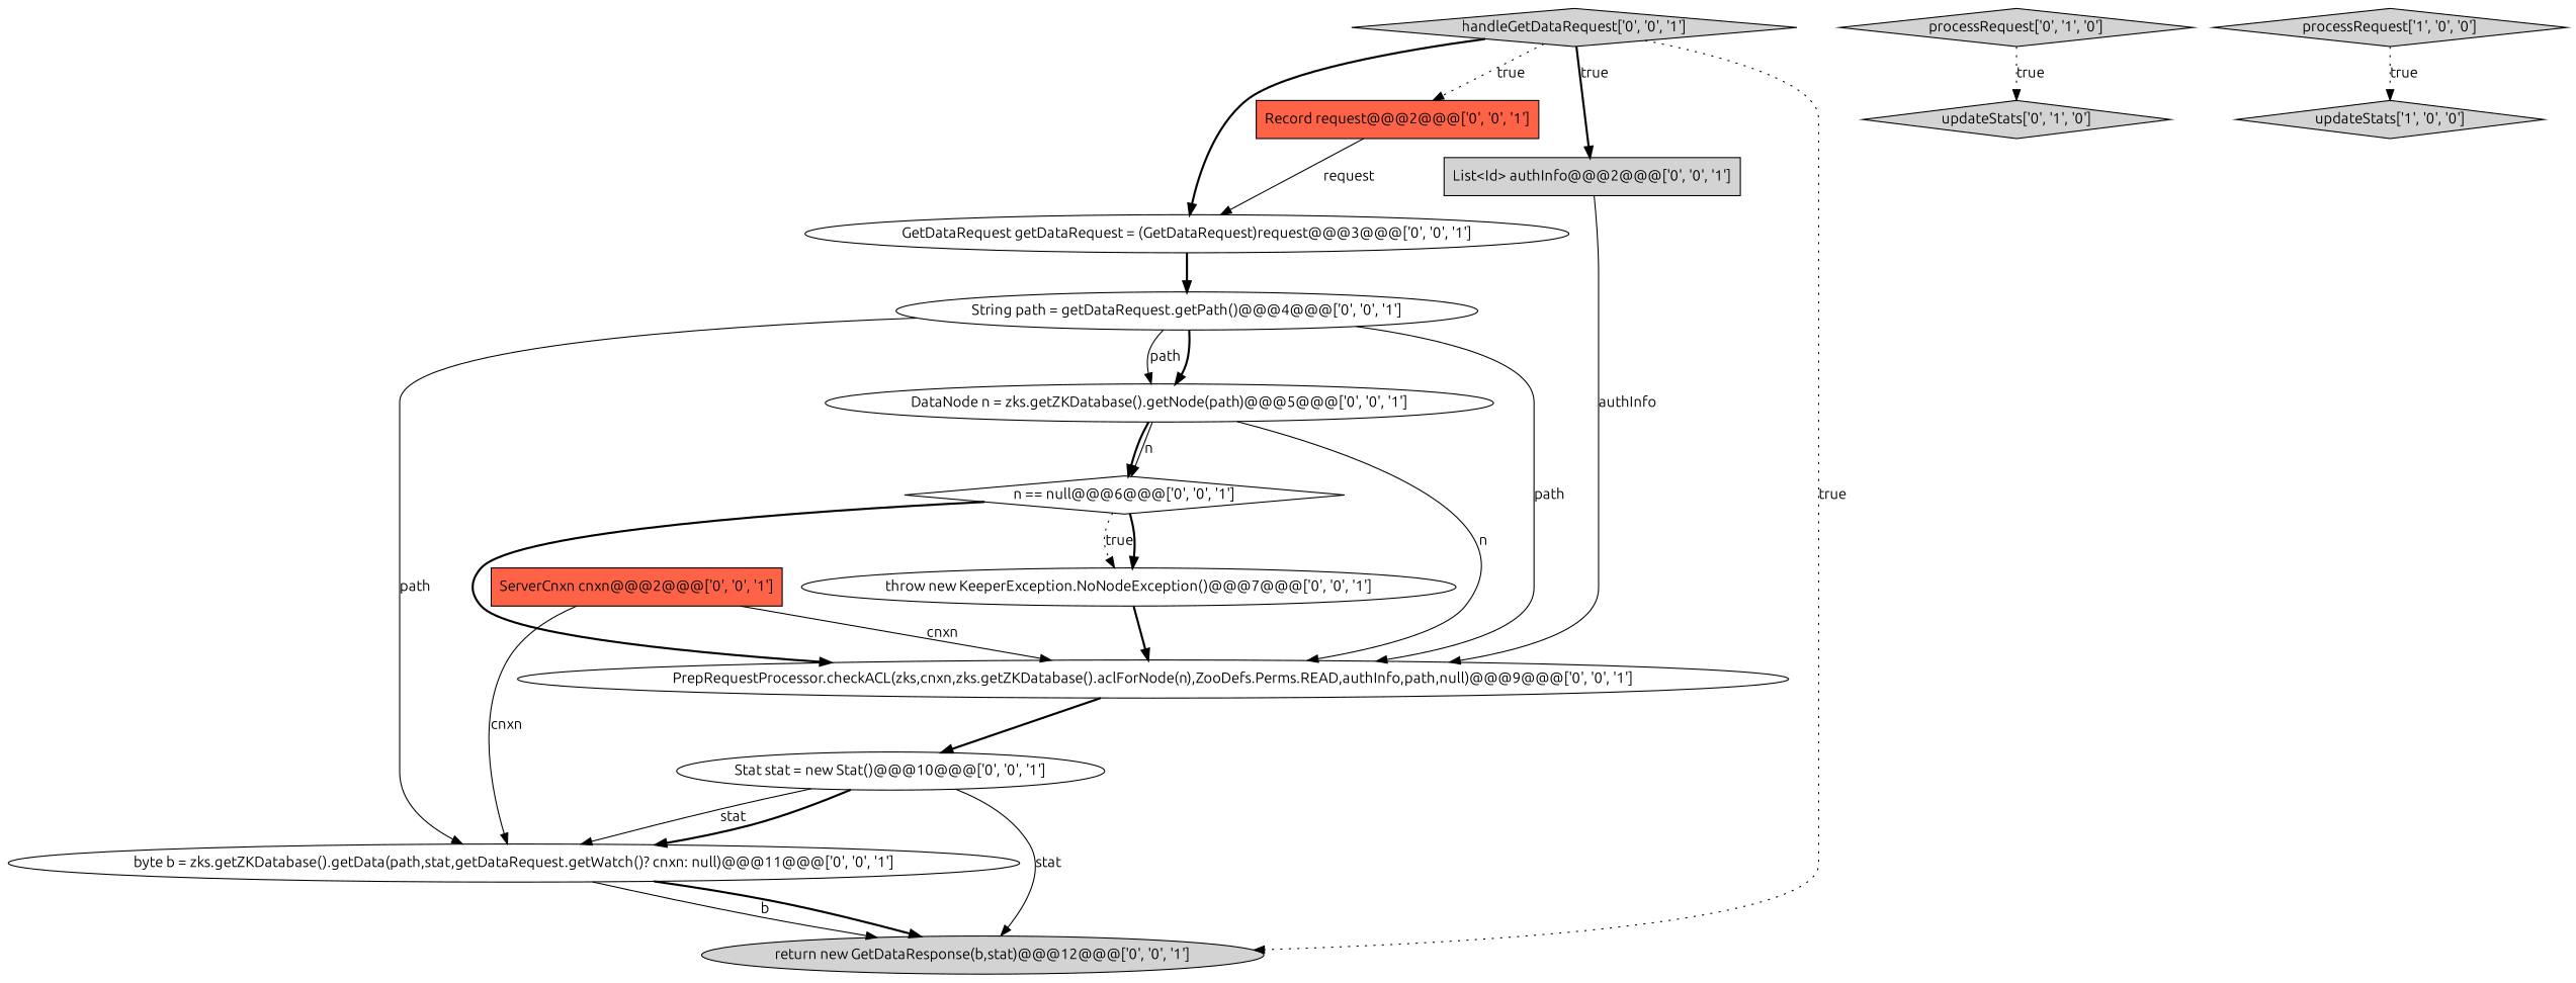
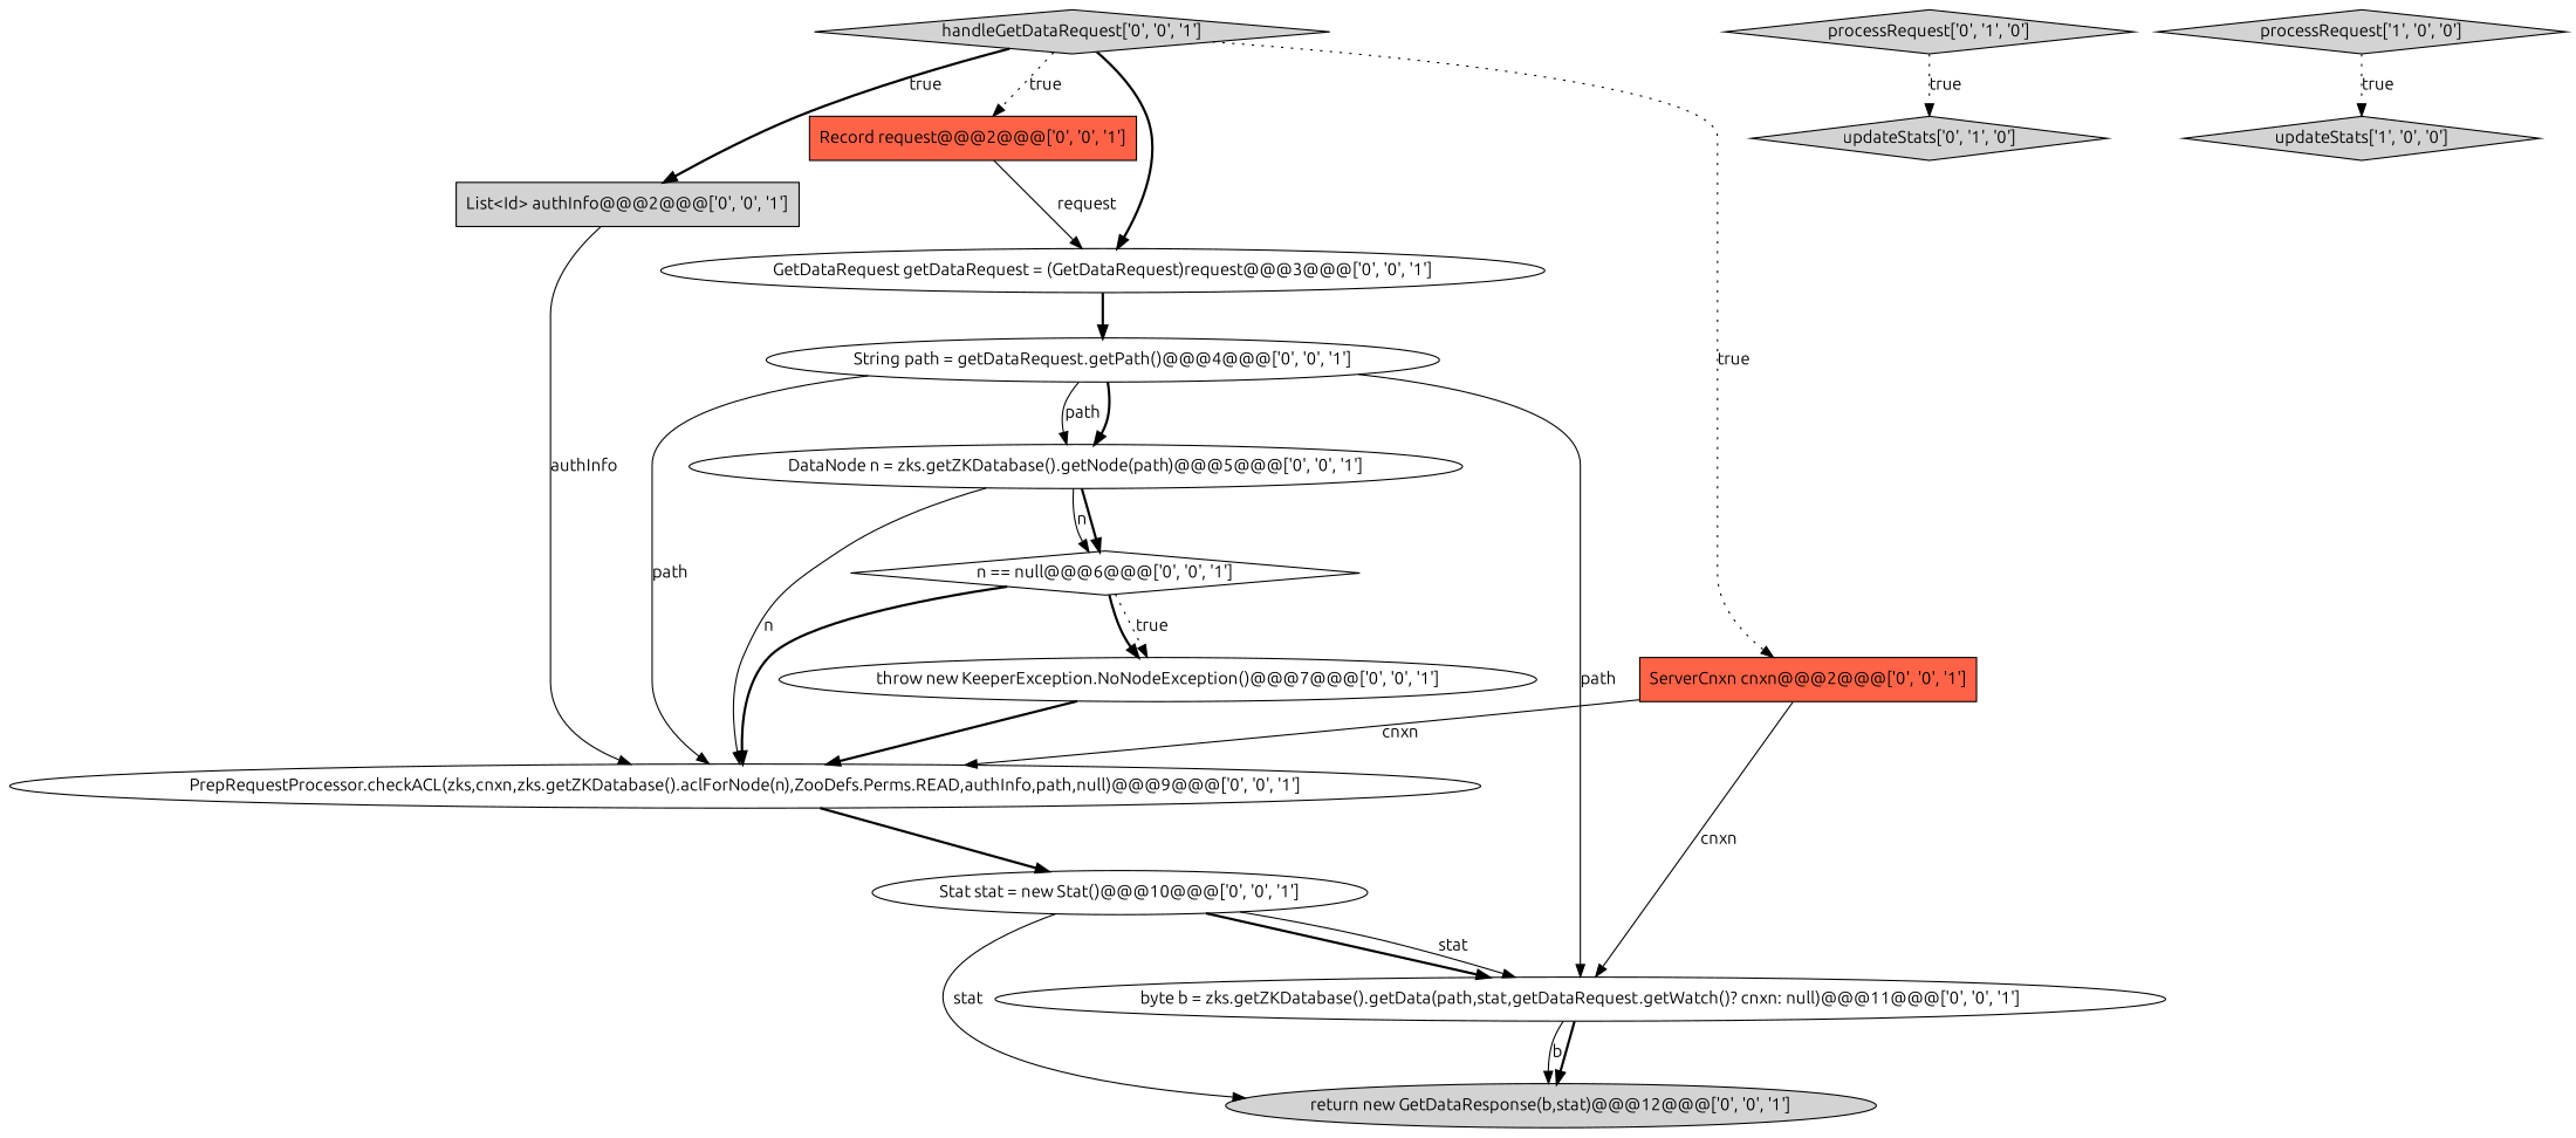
  digraph {
    fontname=Ubuntu
    node [fillcolor=white fontname=Ubuntu shape=ellipse style=filled]
    edge [fontname=Ubuntu style=solid]
    n1 [fillcolor=tomato label="Record request@@@2@@@['0', '0', '1']" shape=box]
    n2 [label="GetDataRequest getDataRequest = (GetDataRequest)request@@@3@@@['0', '0', '1']"]
    n3 [label="String path = getDataRequest.getPath()@@@4@@@['0', '0', '1']"]
    n4 [label="Stat stat = new Stat()@@@10@@@['0', '0', '1']"]
    n5 [fillcolor=lightgray label="return new GetDataResponse(b,stat)@@@12@@@['0', '0', '1']"]
    n6 [label="byte b = zks.getZKDatabase().getData(path,stat,getDataRequest.getWatch()? cnxn: null)@@@11@@@['0', '0', '1']"]
    n7 [label="PrepRequestProcessor.checkACL(zks,cnxn,zks.getZKDatabase().aclForNode(n),ZooDefs.Perms.READ,authInfo,path,null)@@@9@@@['0', '0', '1']"]
    n8 [label="DataNode n = zks.getZKDatabase().getNode(path)@@@5@@@['0', '0', '1']"]
    n9 [fillcolor=lightgray label="updateStats['0', '1', '0']" shape=diamond]
    n10 [label="throw new KeeperException.NoNodeException()@@@7@@@['0', '0', '1']"]
    n11 [fillcolor=lightgray label="processRequest['1', '0', '0']" shape=diamond]
    n12 [fillcolor=lightgray label="updateStats['1', '0', '0']" shape=diamond]
    n13 [label="n == null@@@6@@@['0', '0', '1']" shape=diamond]
    n14 [fillcolor=lightgray label="processRequest['0', '1', '0']" shape=diamond]
    n15 [fillcolor=lightgray label="List<Id> authInfo@@@2@@@['0', '0', '1']" shape=box]
    n16 [fillcolor=lightgray label="handleGetDataRequest['0', '0', '1']" shape=diamond]
    n17 [fillcolor=tomato label="ServerCnxn cnxn@@@2@@@['0', '0', '1']" shape=box]
    n1 -> n2 [label=request]
    n2 -> n3 [style=bold]
    n3 -> n6 [label=path]
    n3 -> n7 [label=path]
    n3 -> n8 [style=bold]
    n3 -> n8 [label=path]
    n4 -> n5 [label=stat]
    n4 -> n6 [style=bold]
    n4 -> n6 [label=stat]
    n6 -> n5 [style=bold]
    n6 -> n5 [label=b]
    n7 -> n4 [style=bold]
    n8 -> n7 [label=n]
    n8 -> n13 [style=bold]
    n8 -> n13 [label=n]
    n10 -> n7 [style=bold]
    n11 -> n12 [label=true style=dotted]
    n13 -> n7 [style=bold]
    n13 -> n10 [label=true style=dotted]
    n13 -> n10 [style=bold]
    n14 -> n9 [label=true style=dotted]
    n15 -> n7 [label=authInfo]
    n16 -> n1 [label=true style=dotted]
    n16 -> n2 [style=bold]
    n16 -> n15 [label=true style=bold]
-   n16 -> n5 [label=true style=dotted]
+   n16 -> n17 [label=true style=dotted]
    n17 -> n6 [label=cnxn]
    n17 -> n7 [label=cnxn]
  }
